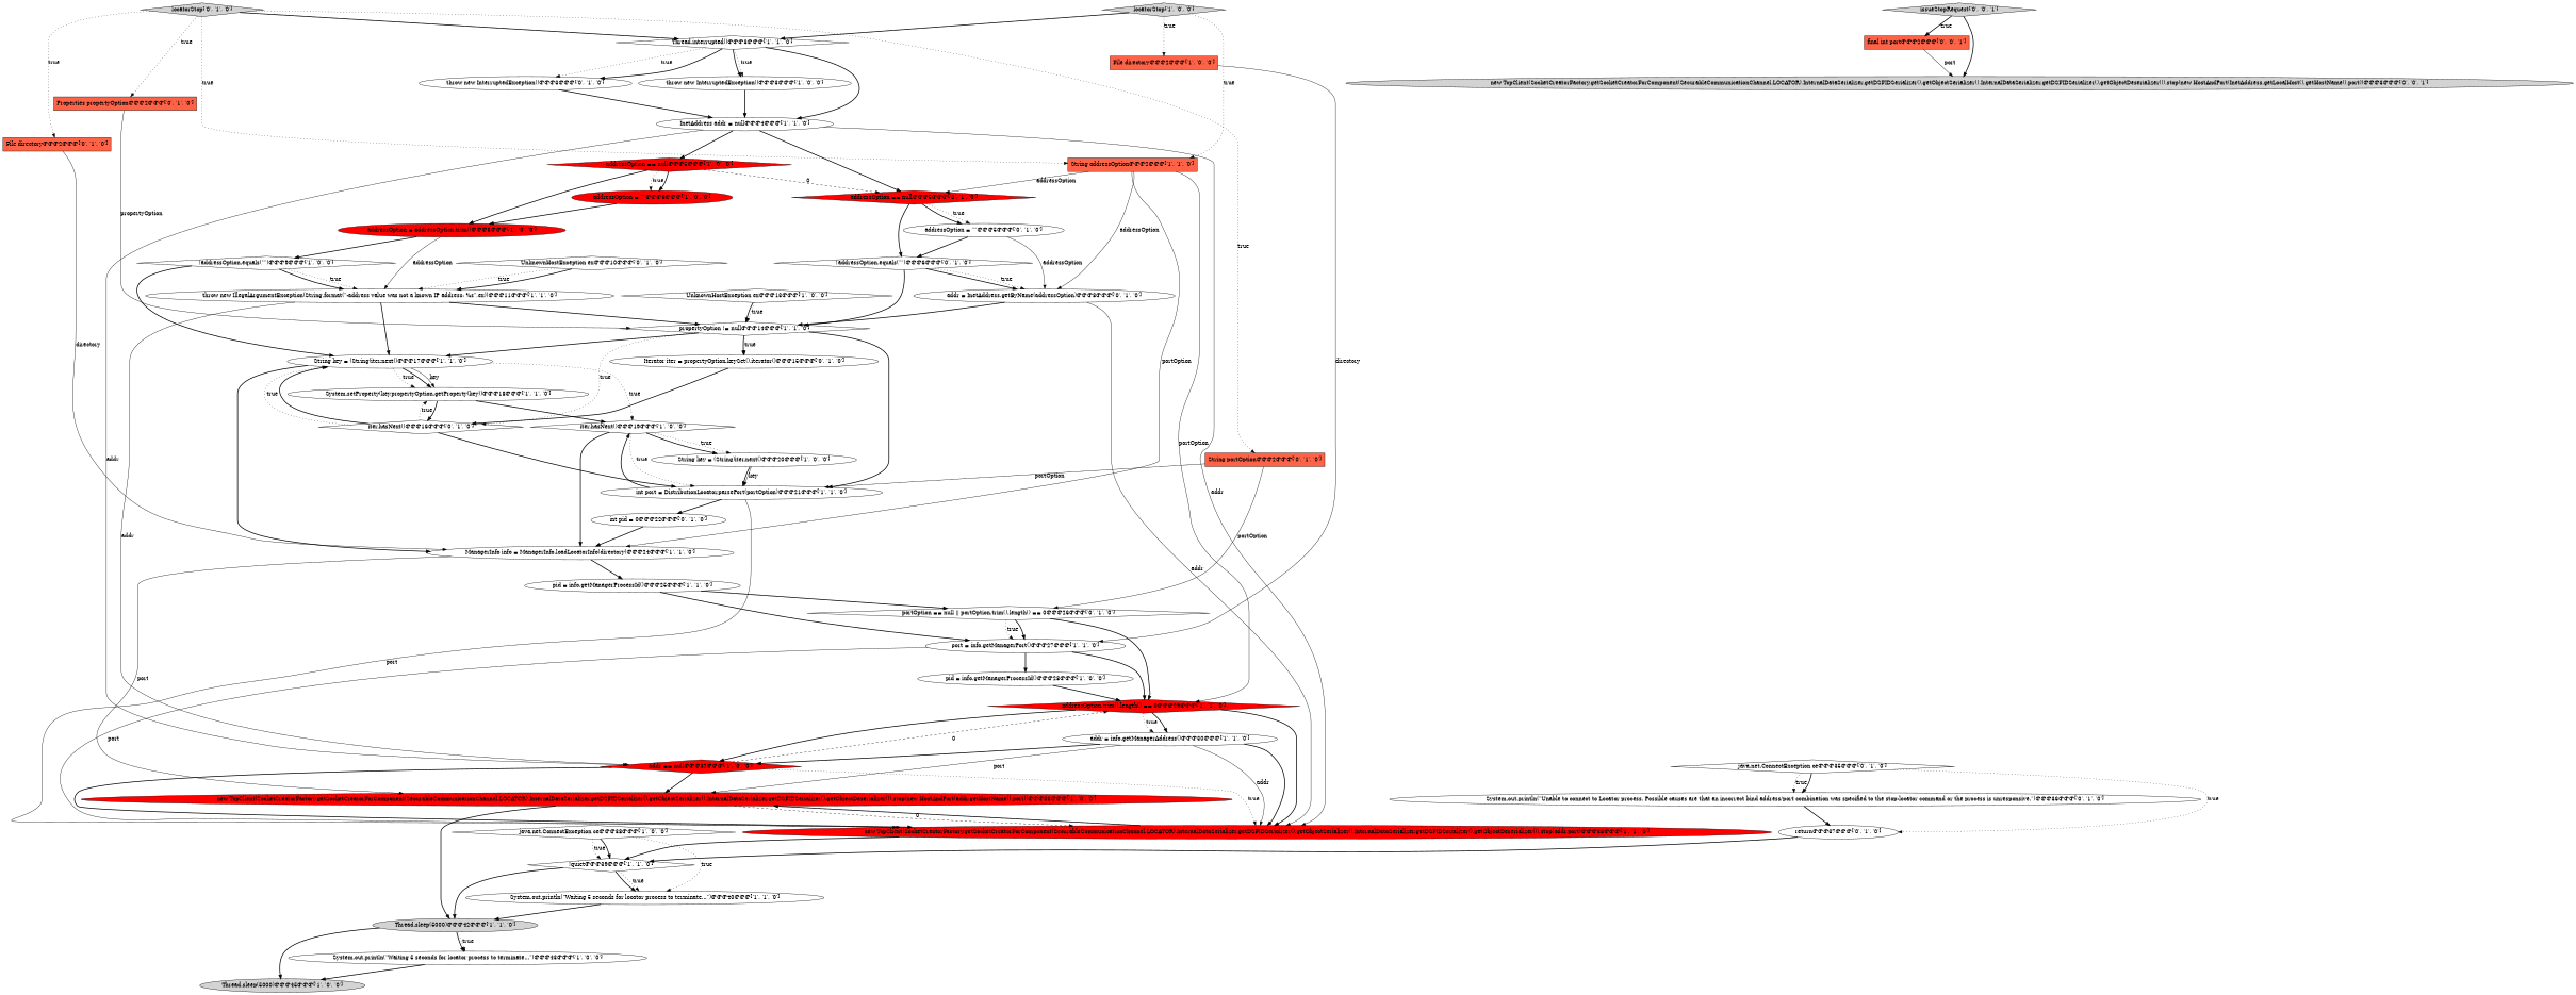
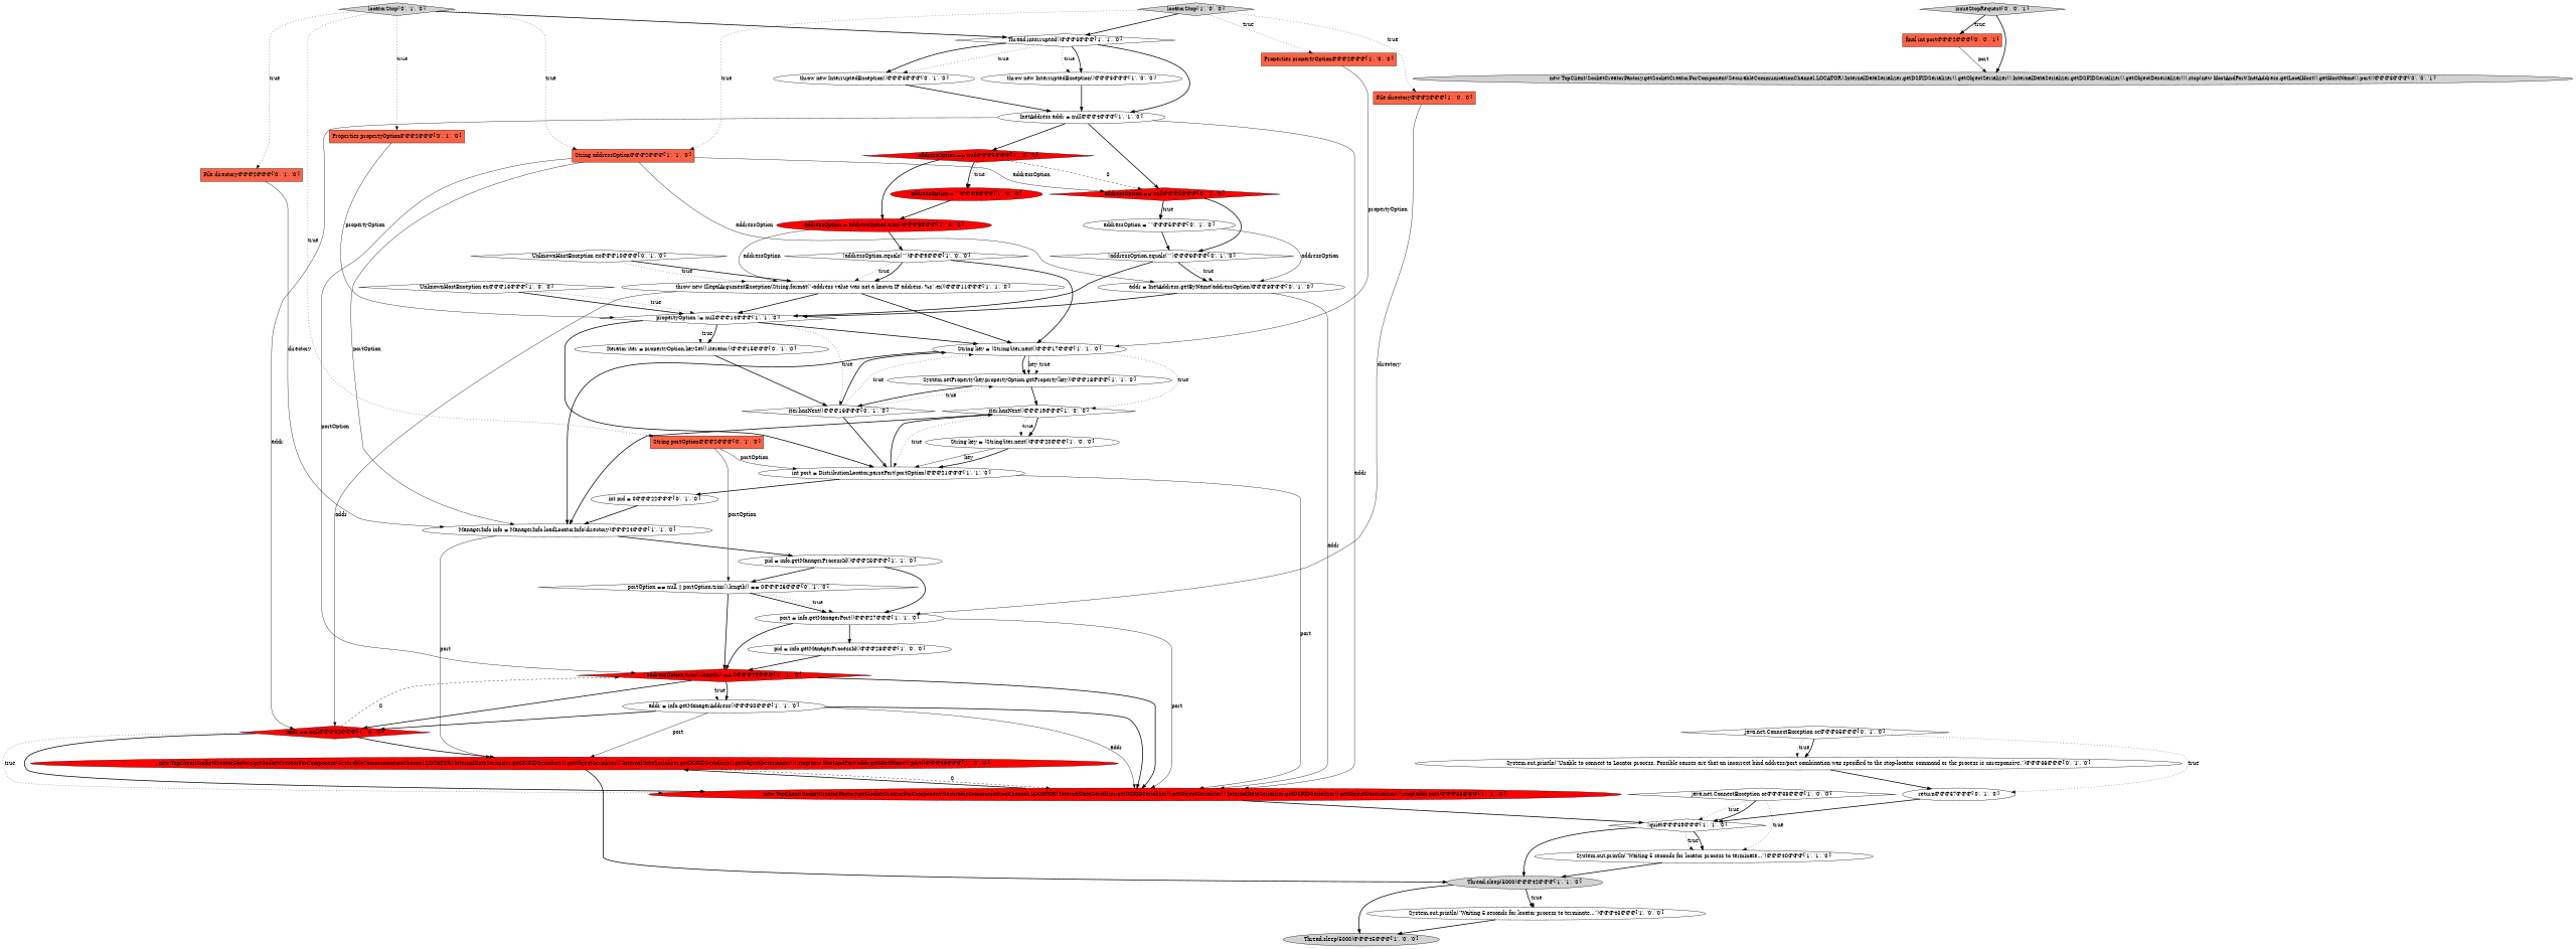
  digraph {
    node [fillcolor=white shape=ellipse style=filled]
    edge [style=bold]
    n1 [label="propertyOption != null@@@14@@@['1', '1', '0']" shape=diamond]
    n2 [label="String key = (String)iter.next()@@@17@@@['1', '1', '0']"]
    n3 [label="int port = DistributionLocator.parsePort(portOption)@@@21@@@['1', '1', '0']"]
    n4 [label="Iterator iter = propertyOption.keySet().iterator()@@@15@@@['0', '1', '0']"]
    n5 [label="iter.hasNext()@@@16@@@['0', '1', '0']" shape=diamond]
    n6 [label="ManagerInfo info = ManagerInfo.loadLocatorInfo(directory)@@@24@@@['1', '1', '0']"]
    n7 [label="iter.hasNext()@@@19@@@['1', '0', '0']" shape=diamond]
    n8 [label="System.setProperty(key,propertyOption.getProperty(key))@@@18@@@['1', '1', '0']"]
    n9 [fillcolor=red label="new TcpClient(SocketCreatorFactory.getSocketCreatorForComponent(SecurableCommunicationChannel.LOCATOR),InternalDataSerializer.getDSFIDSerializer().getObjectSerializer(),InternalDataSerializer.getDSFIDSerializer().getObjectDeserializer()).stop(addr,port)@@@33@@@['1', '1', '0']"]
    n10 [label="int pid = 0@@@22@@@['0', '1', '0']"]
    n11 [label="addr = info.getManagerAddress()@@@30@@@['1', '1', '0']"]
    n12 [fillcolor=red label="addr == null@@@32@@@['1', '0', '0']" shape=diamond]
    n13 [fillcolor=red label="new TcpClient(SocketCreatorFactory.getSocketCreatorForComponent(SecurableCommunicationChannel.LOCATOR),InternalDataSerializer.getDSFIDSerializer().getObjectSerializer(),InternalDataSerializer.getDSFIDSerializer().getObjectDeserializer()).stop(new HostAndPort(addr.getHostName(),port))@@@36@@@['1', '0', '0']"]
    n14 [label="!quiet@@@39@@@['1', '1', '0']" shape=diamond]
    n15 [fillcolor=red label="addressOption.trim().length() == 0@@@29@@@['1', '1', '0']" shape=diamond]
    n16 [fillcolor=lightgray label="Thread.sleep(5000)@@@42@@@['1', '1', '0']"]
    n17 [label="pid = info.getManagerProcessId()@@@25@@@['1', '1', '0']"]
    n18 [label="String key = (String)iter.next()@@@20@@@['1', '0', '0']"]
    n19 [fillcolor=lightgray label="Thread.sleep(5000)@@@45@@@['1', '0', '0']"]
    n20 [label="System.out.println(\"Waiting 5 seconds for locator process to terminate...\")@@@43@@@['1', '0', '0']"]
    n21 [fillcolor=tomato label="Properties propertyOption@@@2@@@['0', '1', '0']" shape=box]
    n22 [label="System.out.println(\"Unable to connect to Locator process. Possible causes are that an incorrect bind address/port combination was specified to the stop-locator command or the process is unresponsive.\")@@@36@@@['0', '1', '0']"]
    n23 [label="return@@@37@@@['0', '1', '0']"]
    n24 [label="portOption == null || portOption.trim().length() == 0@@@26@@@['0', '1', '0']" shape=diamond]
    n25 [label="port = info.getManagerPort()@@@27@@@['1', '1', '0']"]
    n26 [label="UnknownHostException ex@@@13@@@['1', '0', '0']" shape=diamond]
+   n27 [fillcolor=tomato label="Properties propertyOption@@@2@@@['1', '0', '0']" shape=box]
    n28 [fillcolor=lightgray label="locatorStop['1', '0', '0']" shape=diamond]
    n29 [fillcolor=tomato label="String addressOption@@@2@@@['1', '1', '0']" shape=box]
    n30 [fillcolor=tomato label="File directory@@@2@@@['1', '0', '0']" shape=box]
    n31 [label="Thread.interrupted()@@@3@@@['1', '1', '0']" shape=diamond]
    n32 [label="addr = InetAddress.getByName(addressOption)@@@8@@@['0', '1', '0']"]
    n33 [fillcolor=red label="addressOption == null@@@5@@@['0', '1', '0']" shape=diamond]
    n34 [label="throw new InterruptedException()@@@3@@@['1', '0', '0']"]
    n35 [label="InetAddress addr = null@@@4@@@['1', '1', '0']"]
    n36 [label="throw new InterruptedException()@@@3@@@['0', '1', '0']"]
    n37 [label="!addressOption.equals(\"\")@@@6@@@['0', '1', '0']" shape=diamond]
    n38 [label="pid = info.getManagerProcessId()@@@28@@@['1', '0', '0']"]
    n39 [fillcolor=tomato label="String portOption@@@2@@@['0', '1', '0']" shape=box]
    n40 [fillcolor=red label="addressOption = addressOption.trim()@@@8@@@['1', '0', '0']"]
    n41 [label="throw new IllegalArgumentException(String.format(\"-address value was not a known IP address: %s\",ex))@@@11@@@['1', '1', '0']"]
    n42 [label="!addressOption.equals(\"\")@@@9@@@['1', '0', '0']" shape=diamond]
    n43 [label="addressOption = \"\"@@@5@@@['0', '1', '0']"]
    n44 [fillcolor=red label="addressOption == null@@@5@@@['1', '0', '0']" shape=diamond]
    n45 [fillcolor=red label="addressOption = \"\"@@@6@@@['1', '0', '0']"]
    n46 [label="System.out.println(\"Waiting 5 seconds for locator process to terminate...\")@@@40@@@['1', '1', '0']"]
    n47 [fillcolor=tomato label="final int port@@@2@@@['0', '0', '1']" shape=box]
    n48 [fillcolor=lightgray label="new TcpClient(SocketCreatorFactory.getSocketCreatorForComponent(SecurableCommunicationChannel.LOCATOR),InternalDataSerializer.getDSFIDSerializer().getObjectSerializer(),InternalDataSerializer.getDSFIDSerializer().getObjectDeserializer()).stop(new HostAndPort(InetAddress.getLocalHost().getHostName(),port))@@@3@@@['0', '0', '1']"]
    n49 [label="java.net.ConnectException ce@@@38@@@['1', '0', '0']" shape=diamond]
    n50 [label="UnknownHostException ex@@@10@@@['0', '1', '0']" shape=diamond]
    n51 [label="java.net.ConnectException ce@@@35@@@['0', '1', '0']" shape=diamond]
    n52 [fillcolor=lightgray label="issueStopRequest['0', '0', '1']" shape=diamond]
    n53 [fillcolor=lightgray label="locatorStop['0', '1', '0']" shape=diamond]
    n54 [fillcolor=tomato label="File directory@@@2@@@['0', '1', '0']" shape=box]
    n1 -> n2
    n1 -> n3
    n1 -> n4 [label=true style=dotted]
    n1 -> n4
    n1 -> n5 [label=true style=dotted]
    n2 -> n6
    n2 -> n7 [label=true style=dotted]
    n2 -> n8 [label=true style=dotted]
    n2 -> n8
    n2 -> n8 [label=key style=solid]
    n3 -> n7
    n3 -> n9 [label=port style=solid]
    n3 -> n10
    n4 -> n5
    n5 -> n2
    n5 -> n2 [label=true style=dotted]
    n5 -> n3
    n5 -> n8 [label=true style=dotted]
    n6 -> n13 [label=port style=solid]
    n6 -> n17
    n7 -> n3 [label=true style=dotted]
    n7 -> n6
    n7 -> n18 [label=true style=dotted]
    n7 -> n18
    n8 -> n5
    n8 -> n7
    n9 -> n13
    n9 -> n14
    n10 -> n6
    n11 -> n9
    n11 -> n9 [label=addr style=solid]
    n11 -> n12
    n11 -> n13 [label=port style=solid]
    n12 -> n9 [label=true style=dotted]
    n12 -> n9
    n12 -> n13
    n12 -> n15 [label=0 style=dashed]
    n13 -> n9 [label=0 style=dashed]
    n13 -> n16
    n14 -> n16
    n14 -> n46 [label=true style=dotted]
    n14 -> n46
    n15 -> n9
    n15 -> n11
    n15 -> n11 [label=true style=dotted]
    n15 -> n12
    n16 -> n19
    n16 -> n20
    n16 -> n20 [label=true style=dotted]
    n17 -> n24
    n17 -> n25
    n18 -> n3 [label=key style=solid]
    n18 -> n3
    n20 -> n19
    n21 -> n1 [label=propertyOption style=solid]
    n22 -> n23
    n23 -> n14
    n24 -> n15
    n24 -> n25
    n24 -> n25 [label=true style=dotted]
    n25 -> n9 [label=port style=solid]
    n25 -> n15
    n25 -> n38
    n26 -> n1 [label=true style=dotted]
    n26 -> n1
+   n27 -> n2 [label=propertyOption style=solid]
+   n28 -> n27 [label=true style=dotted]
    n28 -> n29 [label=true style=dotted]
    n28 -> n30 [label=true style=dotted]
    n28 -> n31
    n29 -> n6 [label=portOption style=solid]
    n29 -> n15 [label=portOption style=solid]
    n29 -> n32 [label=addressOption style=solid]
    n29 -> n33 [label=addressOption style=solid]
    n30 -> n25 [label=directory style=solid]
    n31 -> n34
    n31 -> n34 [label=true style=dotted]
    n31 -> n35
    n31 -> n36 [label=true style=dotted]
    n31 -> n36
    n32 -> n1
    n32 -> n9 [label=addr style=solid]
    n33 -> n37
    n33 -> n43 [label=true style=dotted]
    n33 -> n43
    n34 -> n35
    n35 -> n9 [label=addr style=solid]
    n35 -> n12 [label=addr style=solid]
    n35 -> n33
    n35 -> n44
    n36 -> n35
    n37 -> n1
    n37 -> n32
    n37 -> n32 [label=true style=dotted]
    n38 -> n15
    n39 -> n3 [label=portOption style=solid]
    n39 -> n24 [label=portOption style=solid]
    n40 -> n41 [label=addressOption style=solid]
    n40 -> n42
    n41 -> n1
    n41 -> n2
    n41 -> n12 [label=addr style=solid]
    n42 -> n2
    n42 -> n41 [label=true style=dotted]
    n42 -> n41
    n43 -> n32 [label=addressOption style=solid]
    n43 -> n37
    n44 -> n33 [label=0 style=dashed]
    n44 -> n40
    n44 -> n45 [label=true style=dotted]
    n44 -> n45
    n45 -> n40
    n46 -> n16
    n47 -> n48 [label=port style=solid]
    n49 -> n14 [label=true style=dotted]
    n49 -> n14
    n49 -> n46 [label=true style=dotted]
    n50 -> n41
    n50 -> n41 [label=true style=dotted]
    n51 -> n22 [label=true style=dotted]
    n51 -> n22
    n51 -> n23 [label=true style=dotted]
    n52 -> n47 [label=true]
    n52 -> n48
    n53 -> n21 [label=true style=dotted]
    n53 -> n29 [label=true style=dotted]
    n53 -> n31
    n53 -> n39 [label=true style=dotted]
    n53 -> n54 [label=true style=dotted]
    n54 -> n6 [label=directory style=solid]
  }
